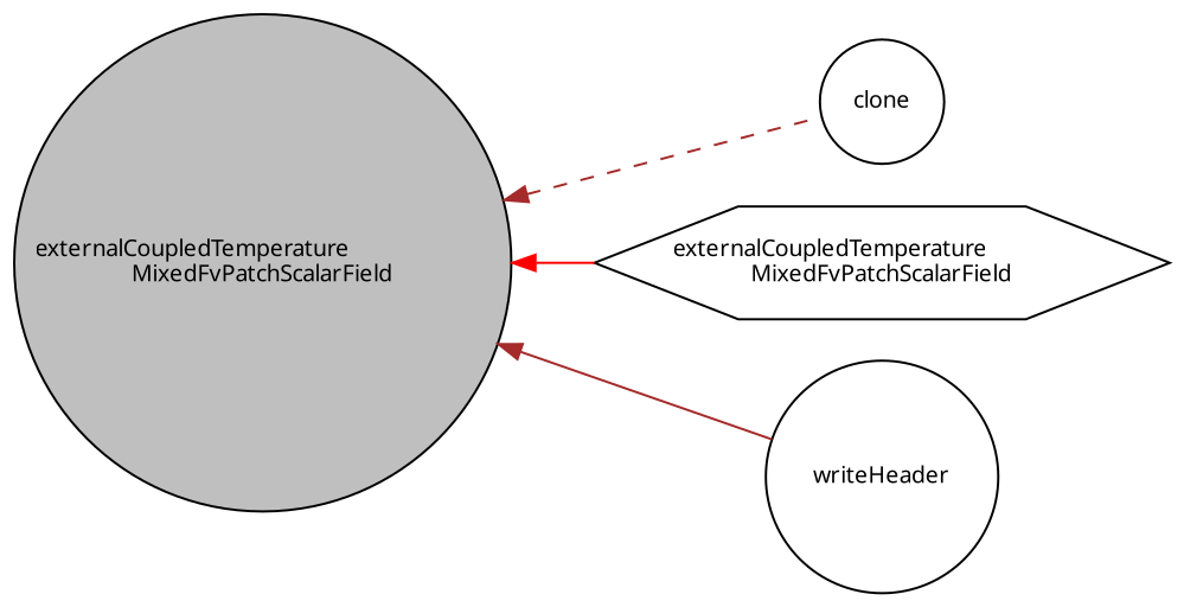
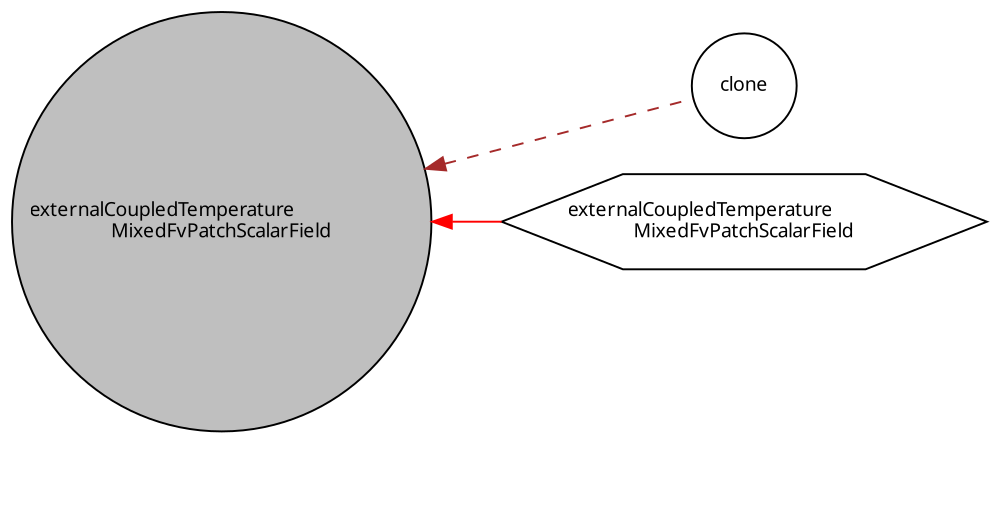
  digraph {
    rankdir=LR
    fontname="Noto Sans"
    node [color=black fontname="Noto Sans" fontsize=10 shape=circle]
    edge [color=brown dir=back fontname="Noto Sans" fontsize=10 labelfontname=FreeSans labelfontsize=10 style=solid]
    n1 [fillcolor=grey75 fontcolor=black height=0.2 label="externalCoupledTemperature\lMixedFvPatchScalarField" style=filled width=0.4]
    n2 [height=0.2 label=clone width=0.4]
    n3 [height=0.2 label="externalCoupledTemperature\lMixedFvPatchScalarField" shape=hexagon width=0.4]
-   n4 [height=0.2 label=writeHeader width=0.4]
    n1 -> n2 [style=dashed]
    n1 -> n3 [color=red]
-   n1 -> n4
  }
